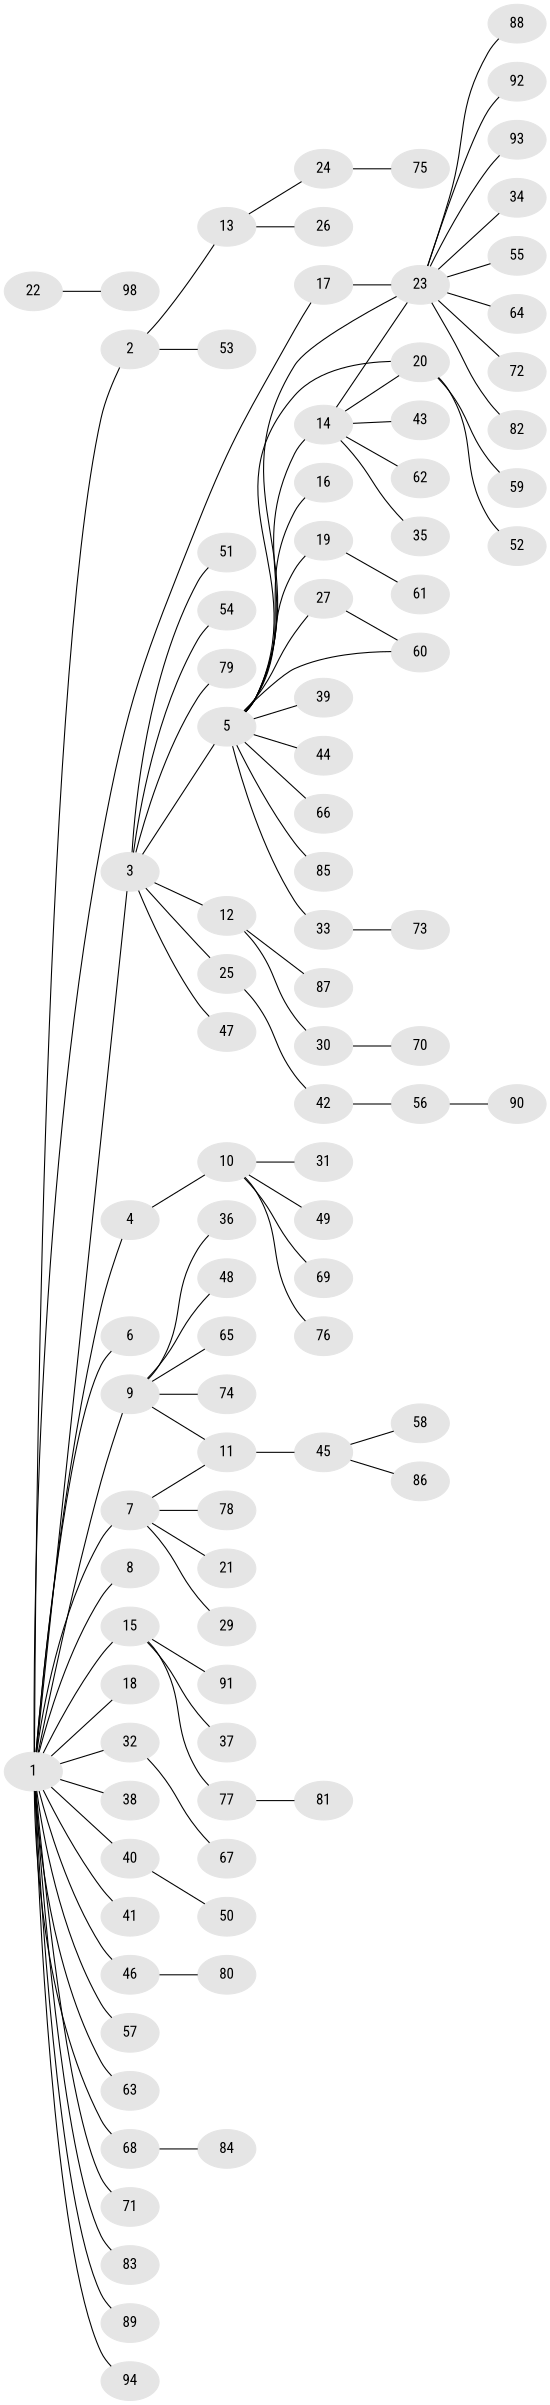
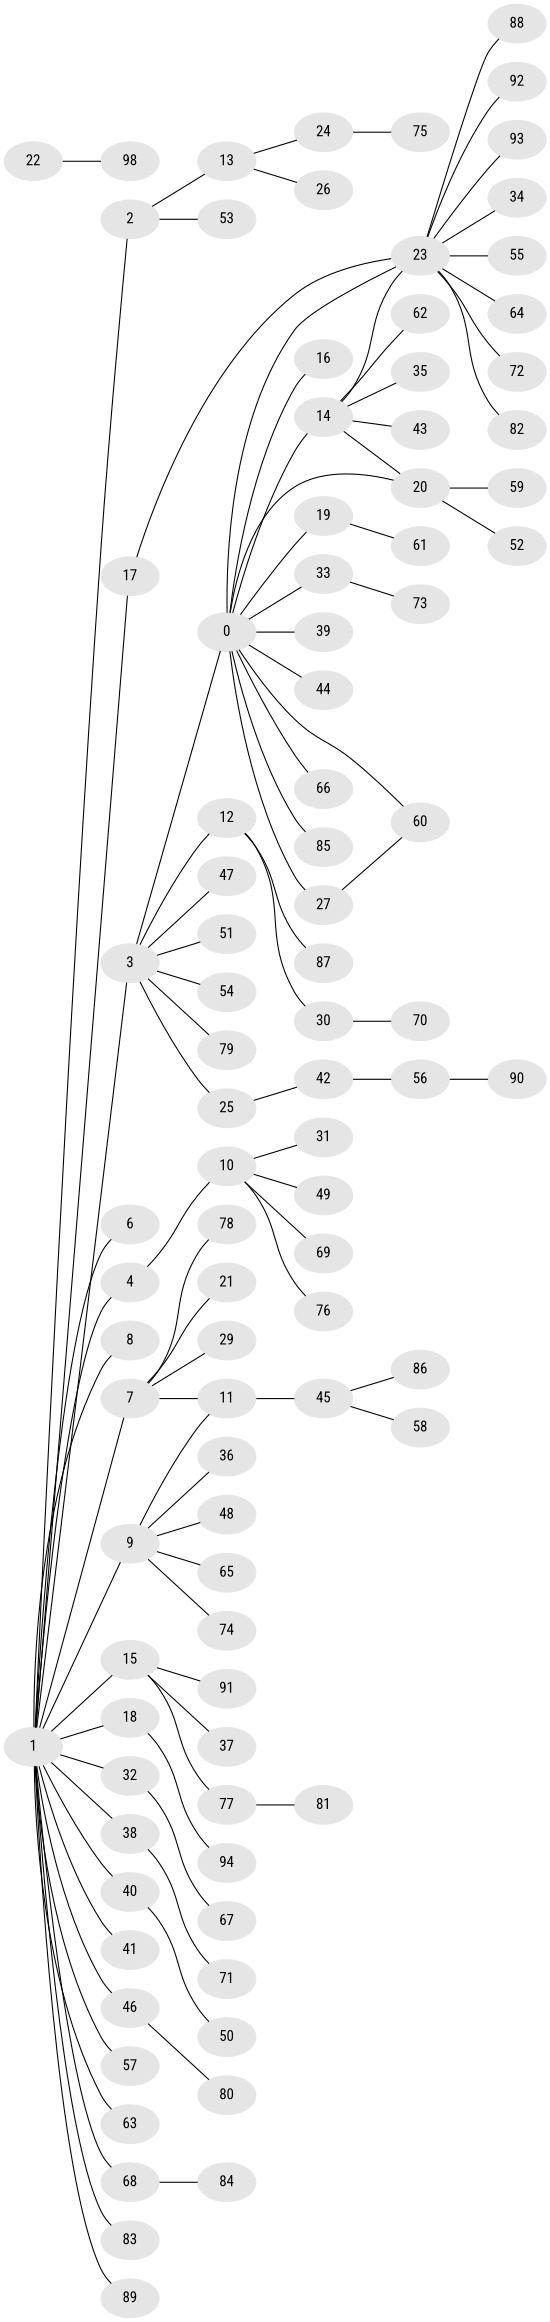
  graph {
    fontname="Roboto Condensed"
    rankdir=LR
    node [color=gray90 fontname="Roboto Condensed" style=filled]
    edge [fontname="Roboto Condensed" weight=1.0]
    1
    2
    3
    4
    6
    7
    8
    9
    15
    17
    18
    32
    38
    40
    41
    46
    57
    63
    68
    71
    83
    89
    94
    13
    53
-   5
+   5 [label=0]
    12
    25
    47
    51
    54
    79
    10
    11
    21
    29
    78
    36
    48
    65
    74
    37
    77
    91
    23
    67
    50
    80
    84
    24
    26
    14
    16
    19
    20
    27
    33
    39
    44
    60
    66
    85
    30
    87
    42
    31
    49
    69
    76
    35
    43
    62
    61
    52
    59
    n76 [label=98]
    22
    34
    55
    64
    72
    82
    88
    92
    93
    73
    45
    58
    86
    70
    75
    81
    56
    90
    1 -- 2
    1 -- 3
    1 -- 4
    1 -- 6
    1 -- 7
    1 -- 8
    1 -- 9
    1 -- 15
    1 -- 17
    1 -- 18
    1 -- 32
    1 -- 38
    1 -- 40
    1 -- 41
    1 -- 46
    1 -- 57
    1 -- 63
    1 -- 68
-   1 -- 71
+   38 -- 71
    1 -- 83
    1 -- 89
-   1 -- 94
+   18 -- 94
    2 -- 13
    2 -- 53
    3 -- 5
    3 -- 12
    3 -- 25
    3 -- 47
    3 -- 51
    3 -- 54
    3 -- 79
    4 -- 10
    7 -- 11
    7 -- 21
    7 -- 29
    7 -- 78
    9 -- 11
    9 -- 36
    9 -- 48
    9 -- 65
    9 -- 74
    15 -- 37
    15 -- 77
    15 -- 91
    17 -- 23
    32 -- 67
    40 -- 50
    46 -- 80
    68 -- 84
    13 -- 24
    13 -- 26
    5 -- 23
    5 -- 14
    5 -- 16
    5 -- 19
    5 -- 20
    5 -- 27
    5 -- 33
    5 -- 39
    5 -- 44
    5 -- 60
    5 -- 66
    5 -- 85
    12 -- 30
    12 -- 87
    25 -- 42
    10 -- 31
    10 -- 49
    10 -- 69
    10 -- 76
    11 -- 45
    77 -- 81
    23 -- 34
    23 -- 55
    23 -- 64
    23 -- 72
    23 -- 82
    23 -- 88
    23 -- 92
    23 -- 93
    24 -- 75
    14 -- 23
    14 -- 20
    14 -- 35
    14 -- 43
    14 -- 62
    19 -- 61
    20 -- 52
    20 -- 59
    27 -- 60
    33 -- 73
    30 -- 70 [weight=2.0]
    42 -- 56
    22 -- n76
    45 -- 58
    45 -- 86
    56 -- 90
  }
